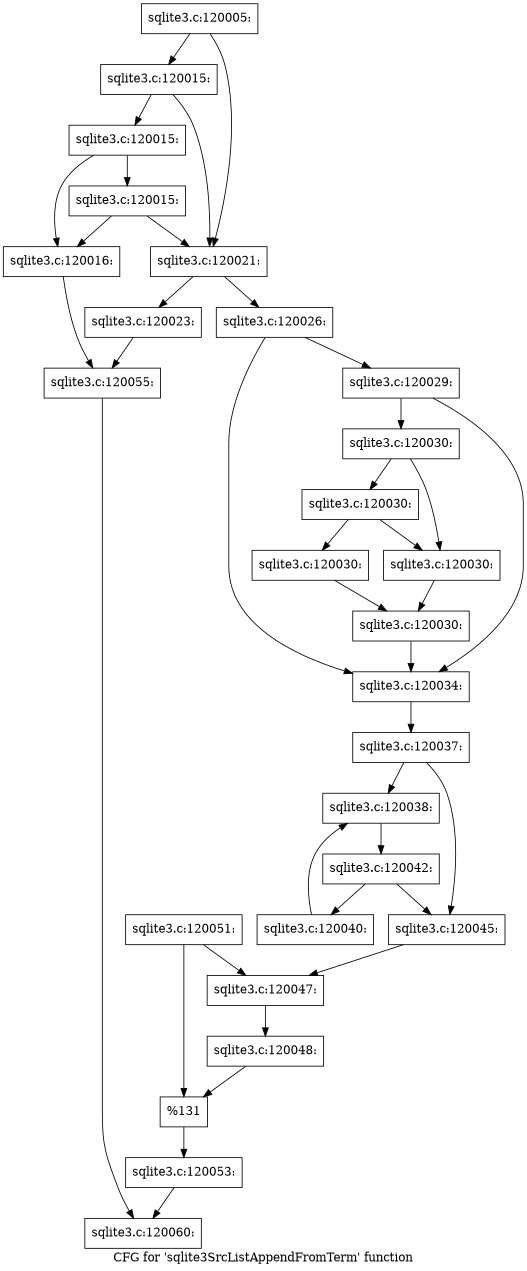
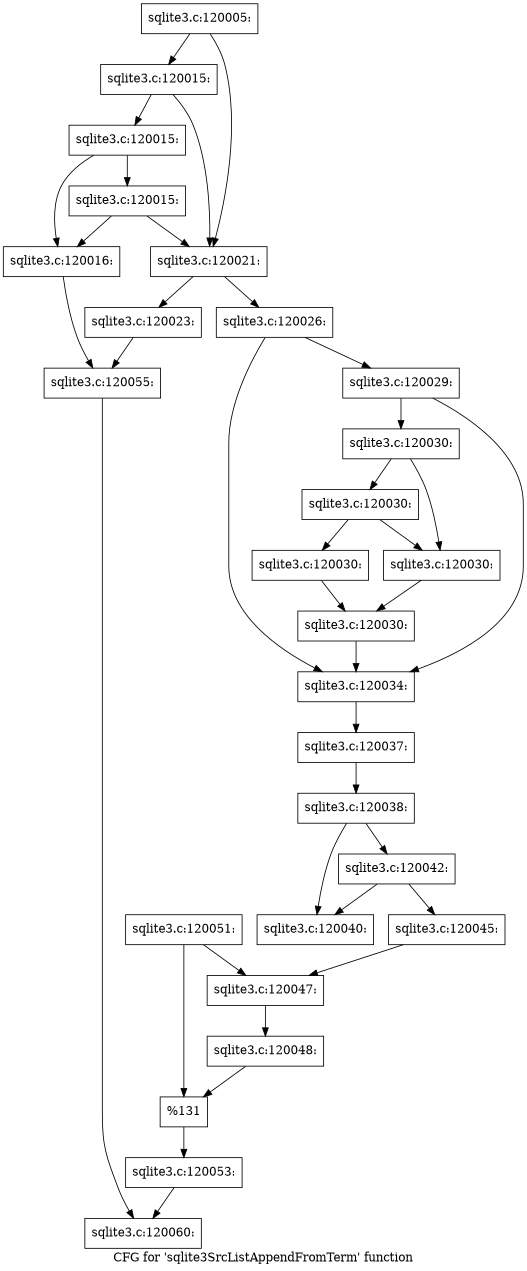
  digraph {
    label="CFG for 'sqlite3SrcListAppendFromTerm' function"
    node [shape=record]
    n1 [label="{sqlite3.c:120005:}"]
    n2 [label="{sqlite3.c:120021:}"]
    n3 [label="{sqlite3.c:120015:}"]
    n4 [label="{sqlite3.c:120023:}"]
    n5 [label="{sqlite3.c:120026:}"]
    n6 [label="{sqlite3.c:120015:}"]
    n7 [label="{sqlite3.c:120055:}"]
    n8 [label="{sqlite3.c:120029:}"]
    n9 [label="{sqlite3.c:120034:}"]
    n10 [label="{sqlite3.c:120016:}"]
    n11 [label="{sqlite3.c:120015:}"]
    n12 [label="{sqlite3.c:120060:}"]
    n13 [label="{sqlite3.c:120030:}"]
    n14 [label="{sqlite3.c:120037:}"]
    n15 [label="{sqlite3.c:120030:}"]
    n16 [label="{sqlite3.c:120030:}"]
    n17 [label="{sqlite3.c:120038:}"]
    n18 [label="{sqlite3.c:120045:}"]
    n19 [label="{sqlite3.c:120030:}"]
    n20 [label="{sqlite3.c:120030:}"]
    n21 [label="{sqlite3.c:120040:}"]
    n22 [label="{sqlite3.c:120042:}"]
    n23 [label="{sqlite3.c:120047:}"]
    n24 [label="{sqlite3.c:120048:}"]
    n25 [label="{sqlite3.c:120053:}"]
    n26 [label="{%131}"]
    n27 [label="{sqlite3.c:120051:}"]
    n1 -> n2
    n1 -> n3
    n2 -> n4
    n2 -> n5
    n3 -> n2
    n3 -> n6
    n4 -> n7
    n5 -> n8
    n5 -> n9
    n6 -> n10
    n6 -> n11
    n7 -> n12
    n8 -> n9
    n8 -> n13
    n9 -> n14
    n10 -> n7
    n11 -> n2
    n11 -> n10
    n13 -> n15
    n13 -> n16
    n14 -> n17
-   n14 -> n18
    n15 -> n16
    n15 -> n19
    n16 -> n20
-   n21 -> n17
+   n17 -> n21
    n17 -> n22
    n18 -> n23
    n19 -> n20
    n20 -> n9
    n22 -> n18
    n22 -> n21
    n23 -> n24
    n24 -> n26
    n25 -> n12
    n26 -> n25
    n27 -> n23
    n27 -> n26
  }
